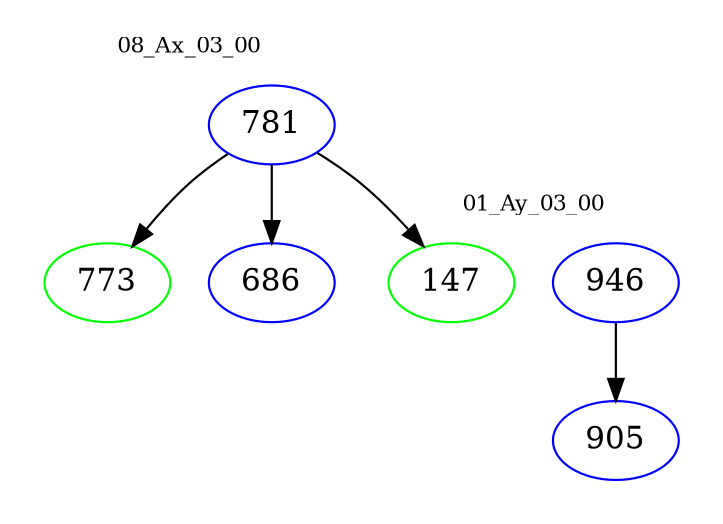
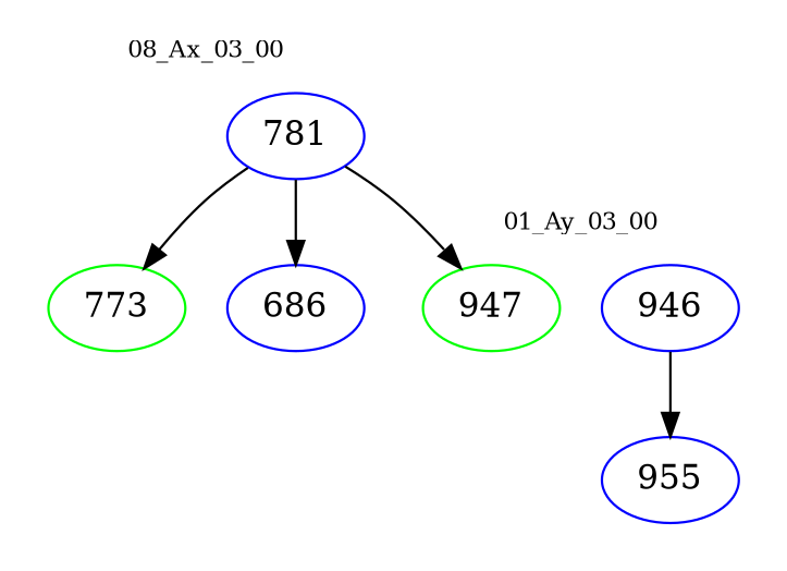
  digraph {
    node [color=blue]
    edge [color=black]
    n1 [label=946]
-   n2 [color=green label=147]
-   n3 [label=905]
+   n2 [color=green label=947]
+   n3 [label=955]
    n4 [label=781]
    n5 [color=green label=773]
    n6 [label=686]
    subgraph cluster_1 {
      color=white
      fontsize=10
      label="01_Ay_03_00"
      n1
      n2
      n3
    }
    subgraph cluster_2 {
      color=white
      fontsize=10
      label="08_Ax_03_00"
      n4
      n5
      n6
    }
    n1 -> n3
    n4 -> n2
    n4 -> n5
    n4 -> n6
  }
